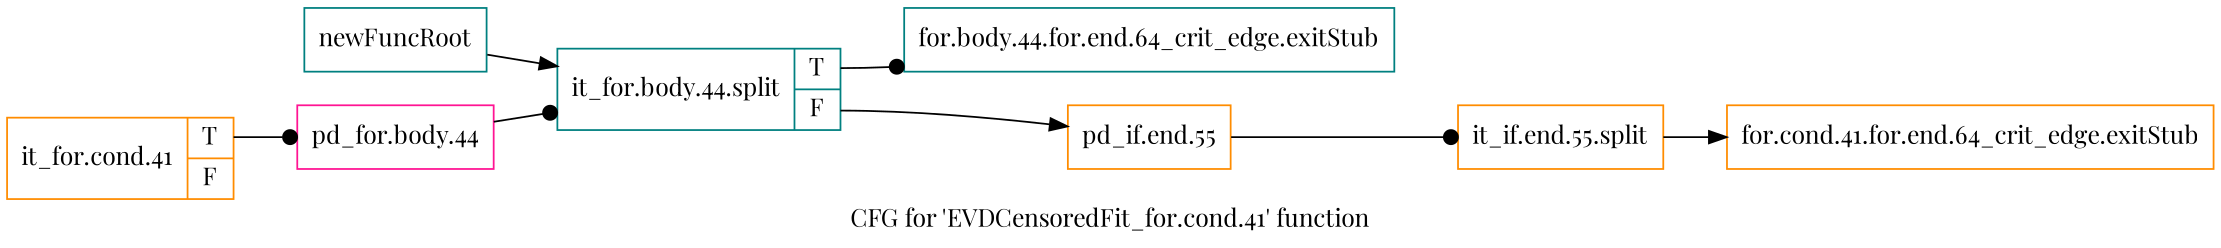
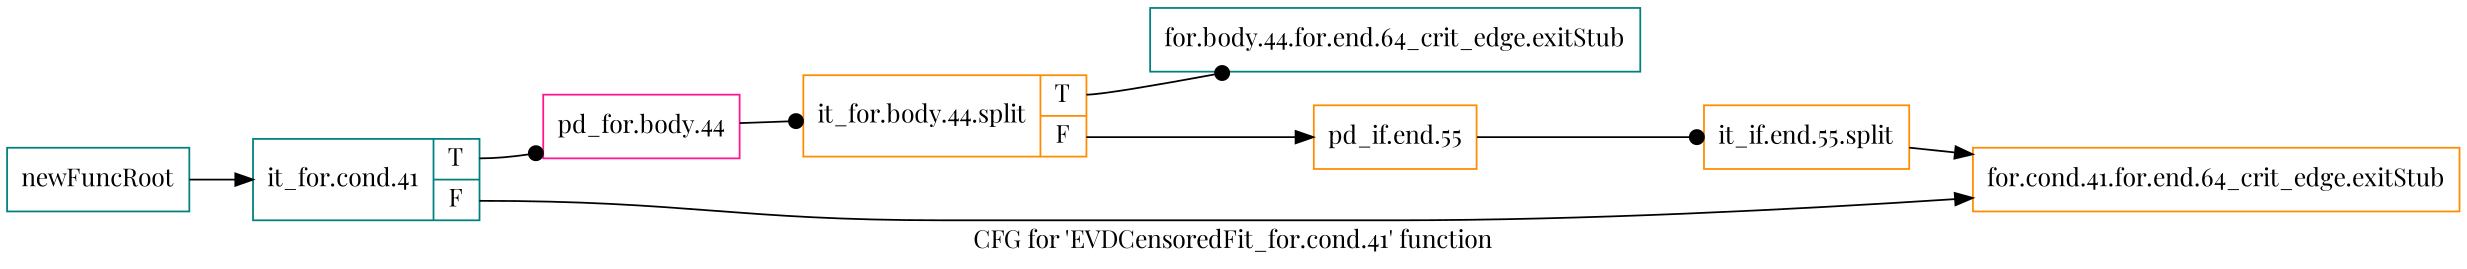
  digraph {
    fontname="Playfair Display"
    label="CFG for 'EVDCensoredFit_for.cond.41' function"
    rankdir=LR
    node [color=darkorange fontname="Playfair Display" shape=record]
    edge [arrowhead=normal fontname="Playfair Display"]
    n1 [color=teal label="{newFuncRoot}"]
-   n2 [label="{it_for.cond.41|{<s0>T|<s1>F}}"]
+   n2 [color=teal label="{it_for.cond.41|{<s0>T|<s1>F}}"]
    n3 [label="{for.cond.41.for.end.64_crit_edge.exitStub}"]
    n4 [color=deeppink label="{pd_for.body.44}"]
-   n5 [color=teal label="{it_for.body.44.split|{<s0>T|<s1>F}}"]
+   n5 [label="{it_for.body.44.split|{<s0>T|<s1>F}}"]
    n6 [color=teal label="{for.body.44.for.end.64_crit_edge.exitStub}"]
    n7 [label="{pd_if.end.55}"]
    n8 [label="{it_if.end.55.split}"]
-   n1 -> n5
+   n1 -> n2
+   n2 -> n3 [tailport=s1]
    n2 -> n4 [arrowhead=dot tailport=s0]
    n4 -> n5 [arrowhead=dot]
    n5 -> n6 [arrowhead=dot tailport=s0]
    n5 -> n7 [tailport=s1]
    n7 -> n8 [arrowhead=dot]
    n8 -> n3
  }
